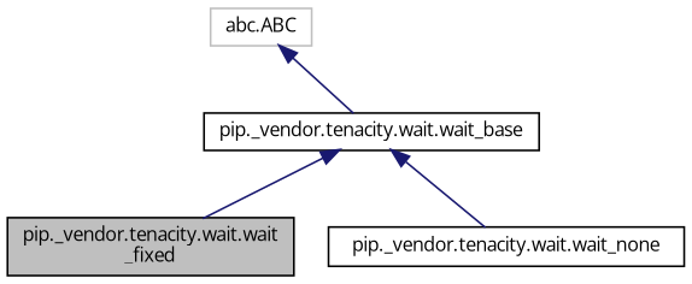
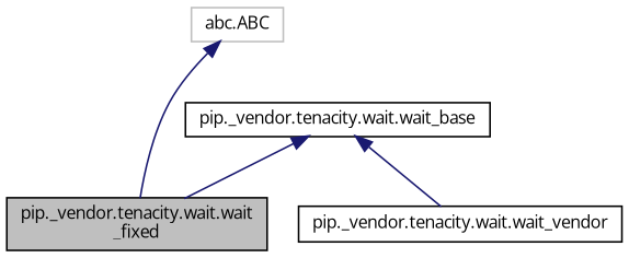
  digraph {
    fontname="Open Sans"
    node [color=black fillcolor=white fontname="Open Sans" fontsize=10 shape=record style=filled]
    edge [color=midnightblue dir=back fontname="Open Sans" fontsize=10 labelfontname=Helvetica labelfontsize=10 style=solid]
    n1 [fillcolor=grey75 fontcolor=black height=0.2 label="pip._vendor.tenacity.wait.wait\l_fixed" width=0.4]
-   n2 [height=0.2 label="pip._vendor.tenacity.wait.wait_none" width=0.4]
+   n2 [height=0.2 label="pip._vendor.tenacity.wait.wait_vendor" width=0.4]
    n3 [height=0.2 label="pip._vendor.tenacity.wait.wait_base" width=0.4]
    n4 [color=grey75 height=0.2 label="abc.ABC" width=0.4]
    n3 -> n1
    n3 -> n2
-   n4 -> n3
+   n4 -> n1
  }
